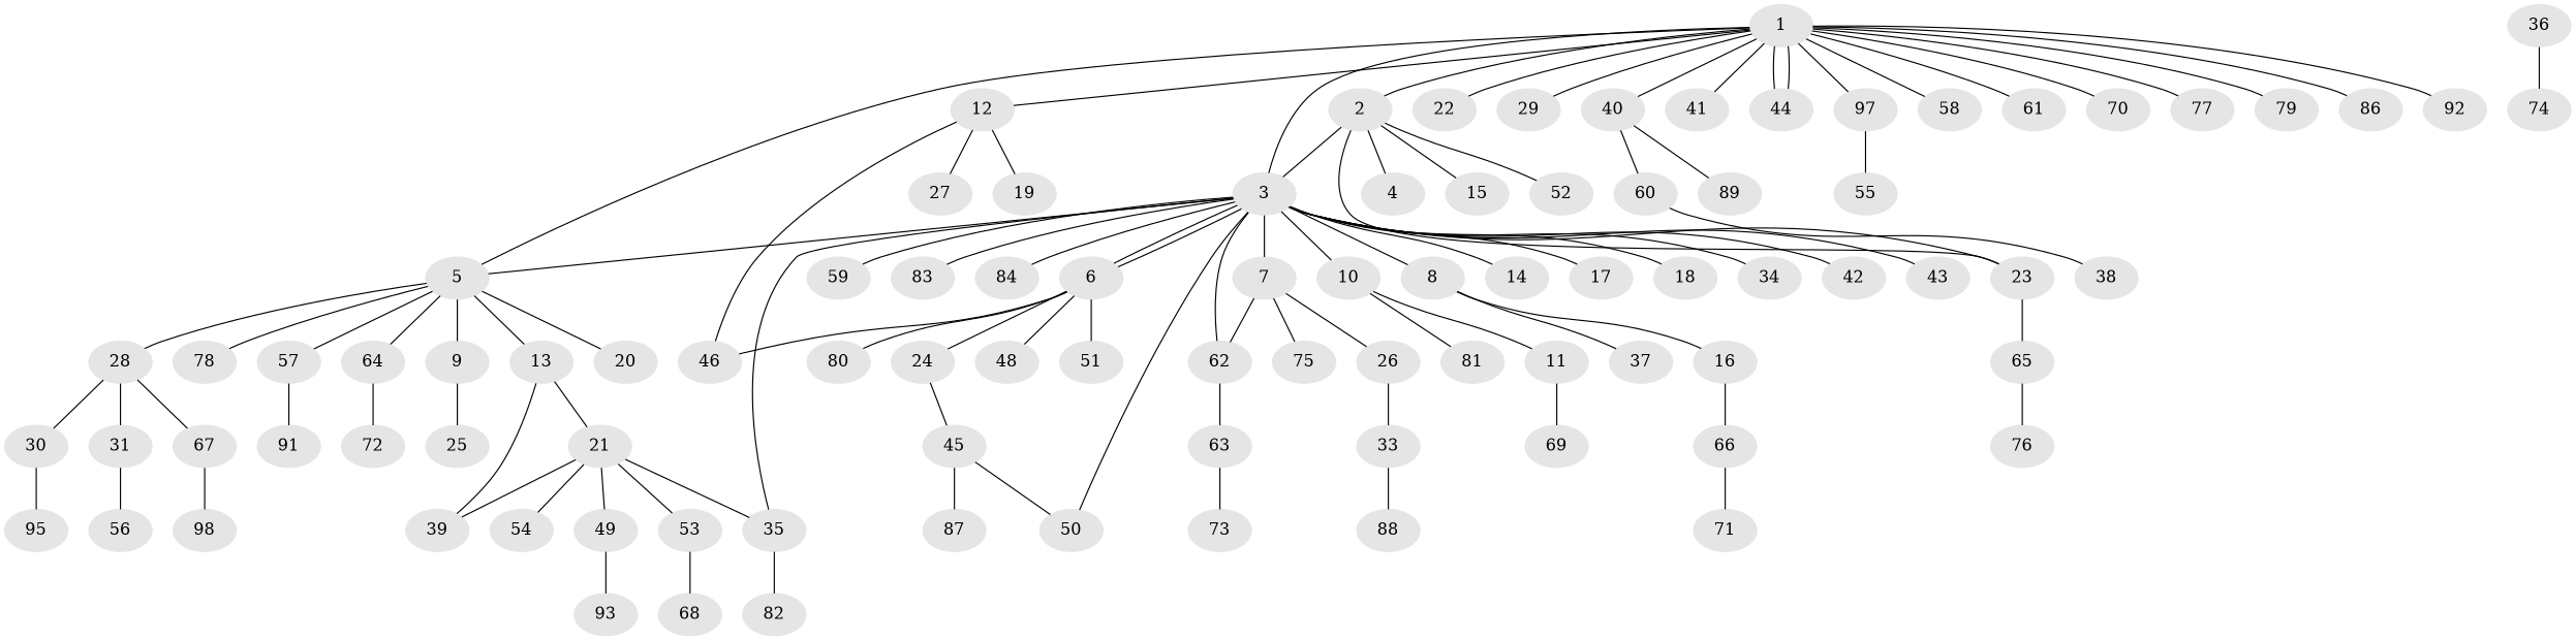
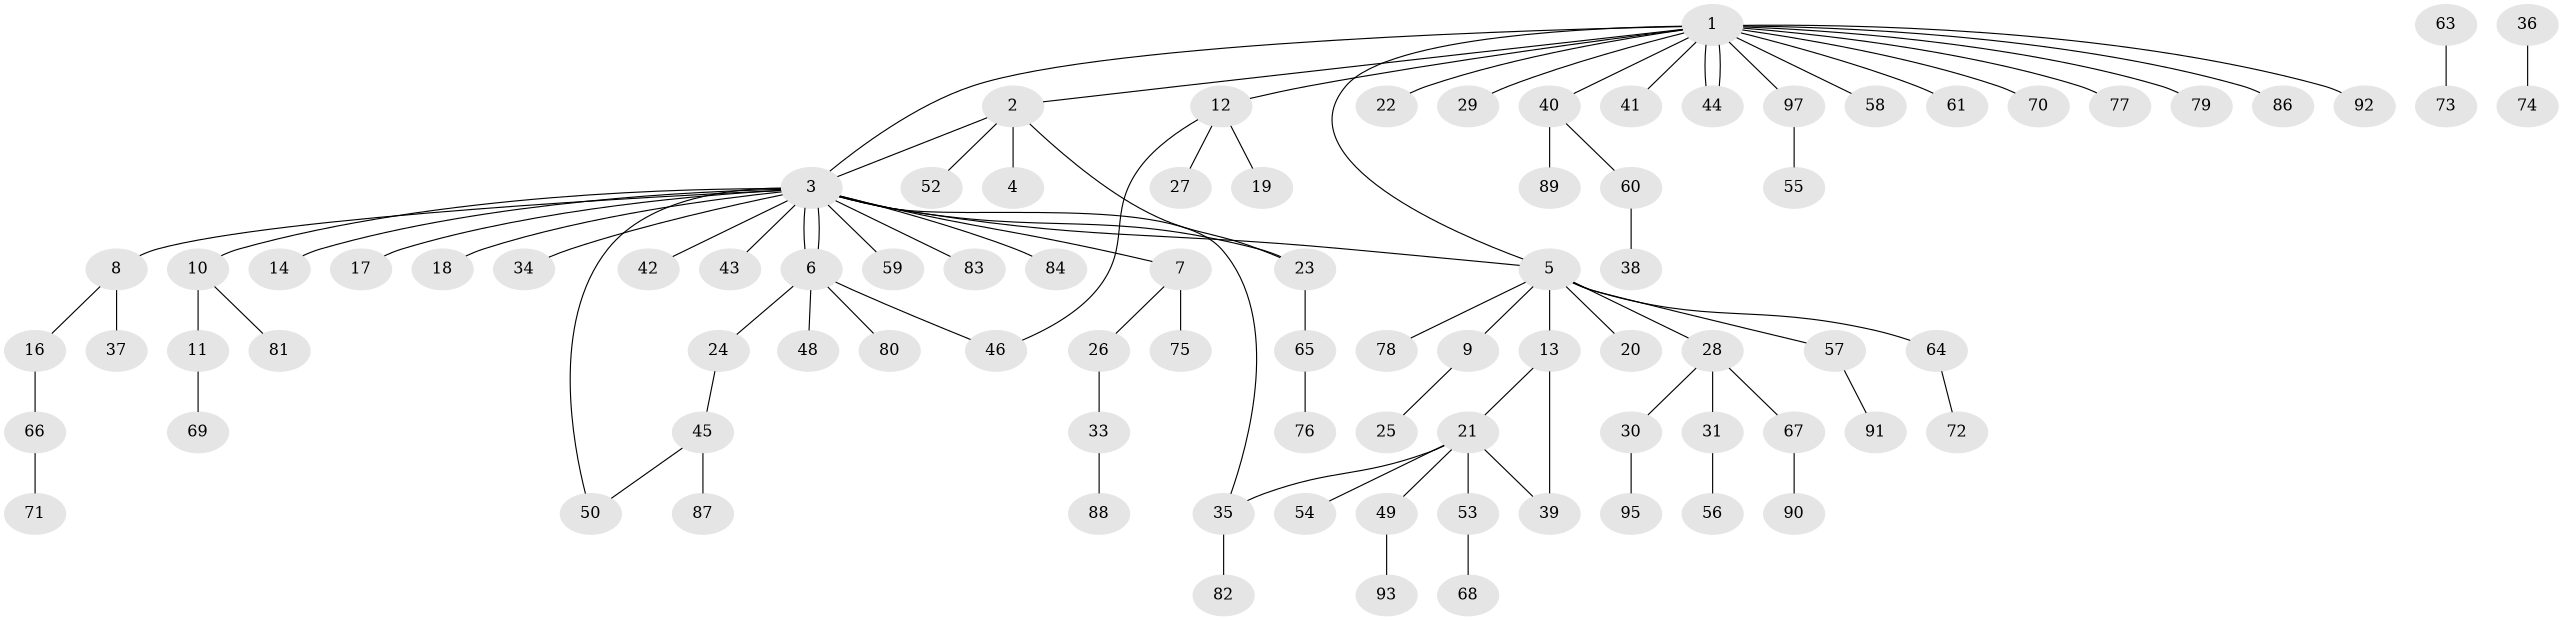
  graph {
    node [color=gray90 style=filled]
    1
    2
    3
    5
    12
    22
    29
    40
    41
    44
    n11 [label=97]
    58
    61
    70
    77
    79
    86
    92
    4
-   15
    23
    52
    6
    7
    8
    10
    14
    17
    18
    34
    35
    42
    43
    50
    59
-   62
    83
    84
    9
    13
    20
    28
    57
    64
    78
    46
    19
    27
    60
    89
    55
    65
    24
    48
-   51
    80
    26
    75
    16
    37
    11
    81
    82
    63
    25
    21
    39
    30
    31
    67
    91
    72
    45
    33
    66
    69
    49
    53
    54
    36
    74
    71
    93
    68
    76
    87
    88
    n88 [label=95]
    56
-   90 [label=98]
+   90
    38
    73
    1 -- 2
    1 -- 3
    1 -- 5
    1 -- 12
    1 -- 22
    1 -- 29
    1 -- 40
    1 -- 41
    1 -- 44
    1 -- 44
    1 -- n11
    1 -- 58
    1 -- 61
    1 -- 70
    1 -- 77
    1 -- 79
    1 -- 86
    1 -- 92
    2 -- 3
    2 -- 4
-   2 -- 15
    2 -- 23
    2 -- 52
    3 -- 5
    3 -- 23
    3 -- 6
    3 -- 6
    3 -- 7
    3 -- 8
    3 -- 10
    3 -- 14
    3 -- 17
    3 -- 18
    3 -- 34
    3 -- 35
    3 -- 42
    3 -- 43
    3 -- 50
    3 -- 59
-   3 -- 62
    3 -- 83
    3 -- 84
    5 -- 9
    5 -- 13
    5 -- 20
    5 -- 28
    5 -- 57
    5 -- 64
    5 -- 78
    12 -- 46
    12 -- 19
    12 -- 27
    40 -- 60
    40 -- 89
    n11 -- 55
    23 -- 65
    6 -- 46
    6 -- 24
    6 -- 48
-   6 -- 51
    6 -- 80
-   7 -- 62
    7 -- 26
    7 -- 75
    8 -- 16
    8 -- 37
    10 -- 11
    10 -- 81
    35 -- 82
-   62 -- 63
    9 -- 25
    13 -- 21
    13 -- 39
    28 -- 30
    28 -- 31
    28 -- 67
    57 -- 91
    64 -- 72
    60 -- 38
    65 -- 76
    24 -- 45
    26 -- 33
    16 -- 66
    11 -- 69
    63 -- 73
    21 -- 35
    21 -- 39
    21 -- 49
    21 -- 53
    21 -- 54
    30 -- n88
    31 -- 56
    67 -- 90
    45 -- 50
    45 -- 87
    33 -- 88
    66 -- 71
    49 -- 93
    53 -- 68
    36 -- 74
  }
